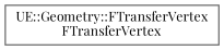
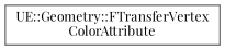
  digraph {
    rankdir=LR
    fontname="Playfair Display"
-   n1 [color=grey40 fillcolor=white fontname="Playfair Display" fontsize=10 height=0.2 label="UE::Geometry::FTransferVertex\lFTransferVertex" shape=box style=filled width=0.4]
+   n1 [color=grey40 fillcolor=white fontname="Playfair Display" fontsize=10 height=0.2 label="UE::Geometry::FTransferVertex\lColorAttribute" shape=box style=filled width=0.4]
  }
